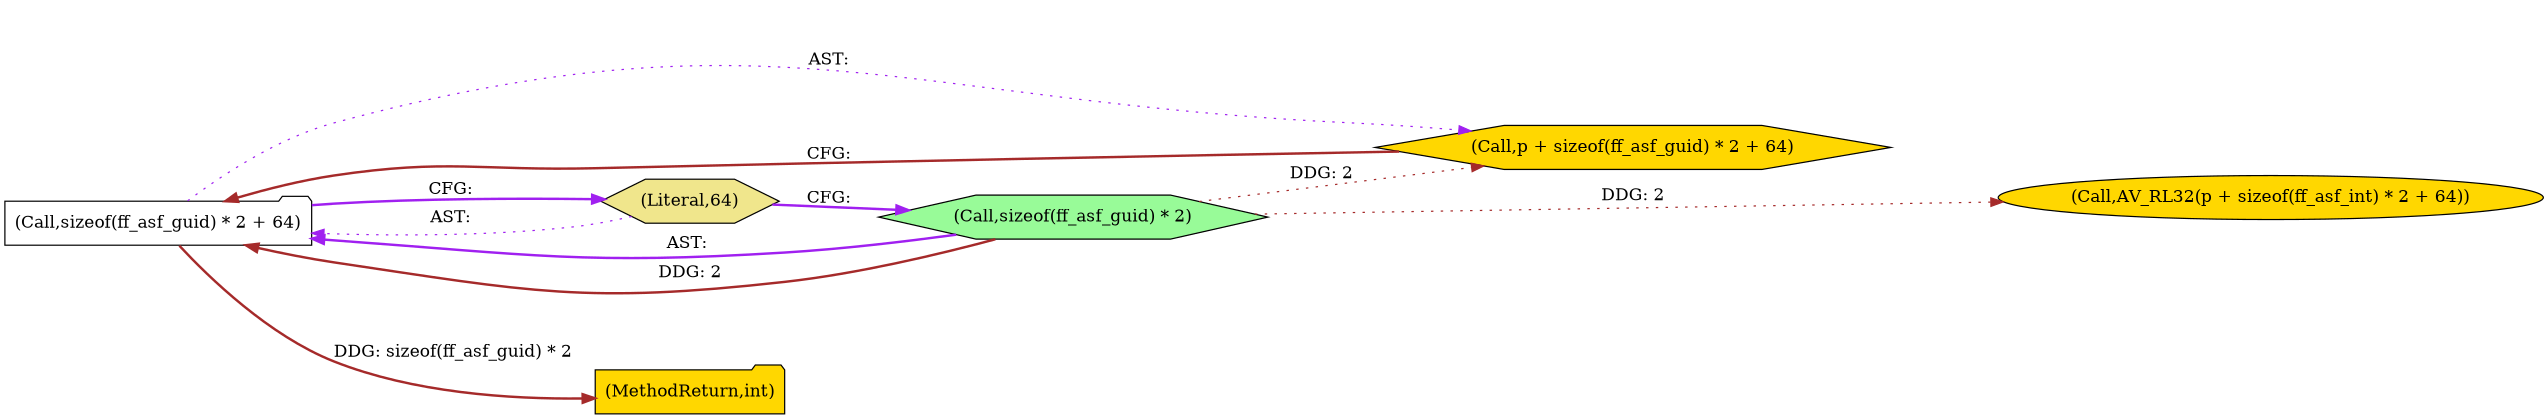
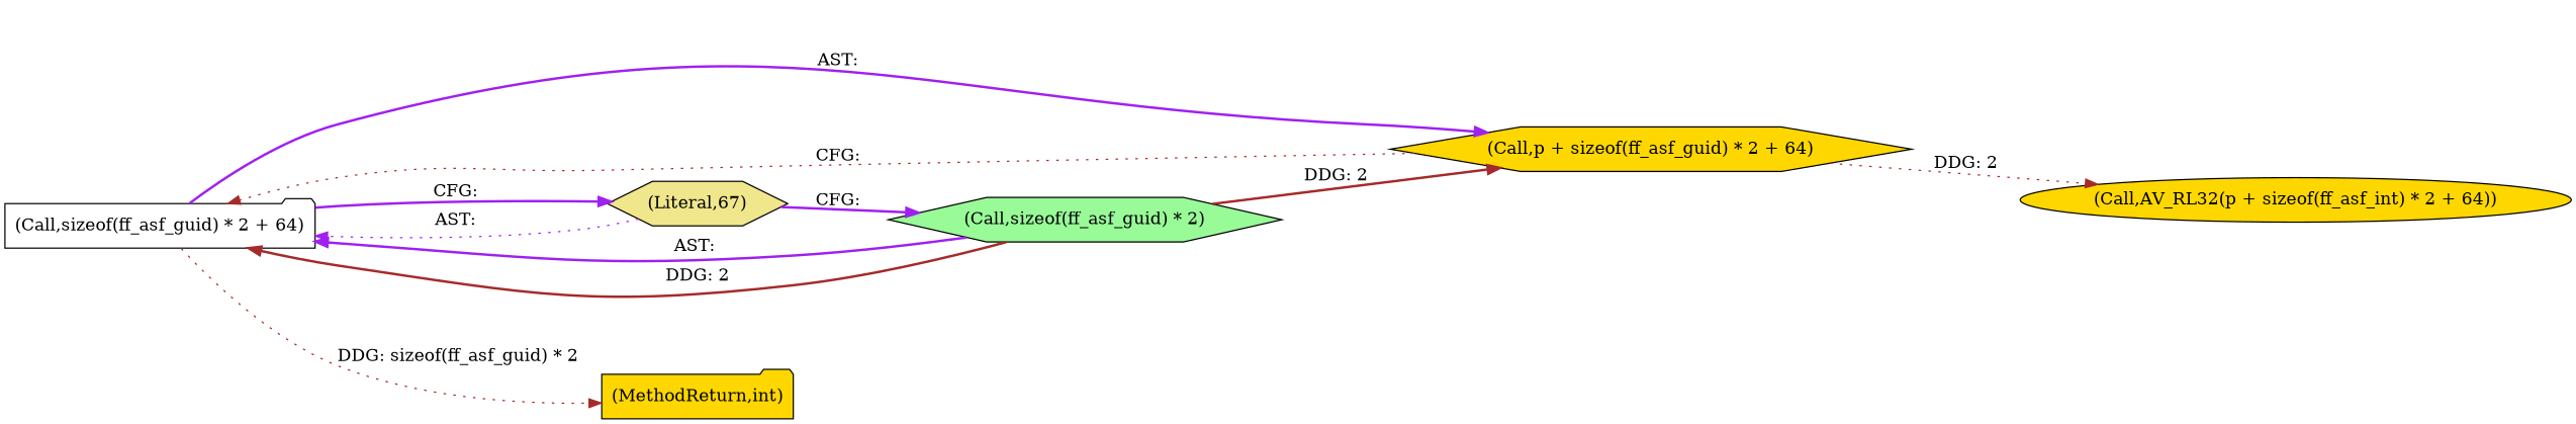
  digraph {
    rankdir=LR
    node [fillcolor=gold shape=hexagon style=filled]
    edge [color=purple style=bold]
    n1 [fillcolor=white label="(Call,sizeof(ff_asf_guid) * 2 + 64)" shape=folder]
-   n2 [fillcolor=khaki label="(Literal,64)"]
+   n2 [fillcolor=khaki label="(Literal,67)"]
    n3 [label="(MethodReturn,int)" shape=folder]
    n4 [label="(Call,p + sizeof(ff_asf_guid) * 2 + 64)"]
    n5 [fillcolor=palegreen label="(Call,sizeof(ff_asf_guid) * 2)"]
    n6 [label="(Call,AV_RL32(p + sizeof(ff_asf_int) * 2 + 64))" shape=ellipse]
    n1 -> n2 [label="CFG: "]
-   n1 -> n3 [color=brown label="DDG: sizeof(ff_asf_guid) * 2"]
-   n1 -> n4 [label="AST: " style=dotted]
+   n1 -> n3 [color=brown label="DDG: sizeof(ff_asf_guid) * 2" style=dotted]
+   n1 -> n4 [label="AST: "]
    n2 -> n1 [label="AST: " style=dotted]
    n2 -> n5 [label="CFG: "]
-   n4 -> n1 [color=brown label="CFG: "]
+   n4 -> n1 [color=brown label="CFG: " style=dotted]
    n5 -> n1 [label="AST: "]
    n5 -> n1 [color=brown label="DDG: 2"]
-   n5 -> n4 [color=brown label="DDG: 2" style=dotted]
-   n5 -> n6 [color=brown label="DDG: 2" style=dotted]
+   n5 -> n4 [color=brown label="DDG: 2"]
+   n4 -> n6 [color=brown label="DDG: 2" style=dotted]
  }
